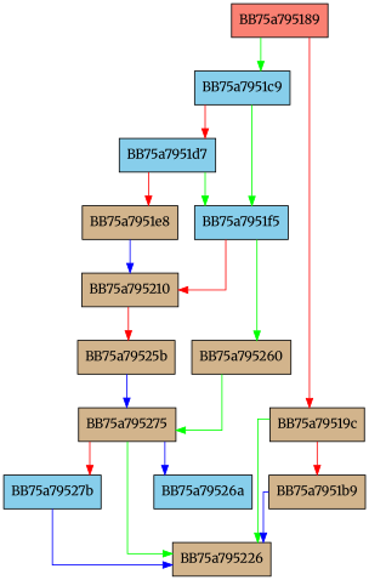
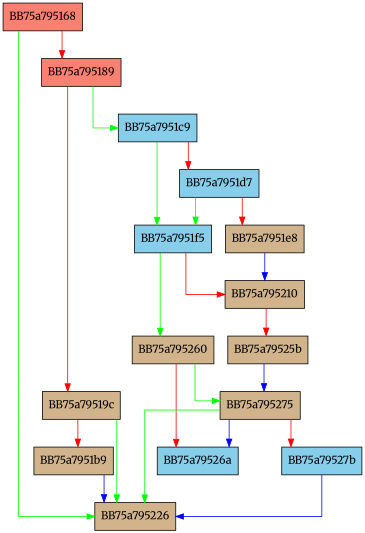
  digraph {
    fontname=Merriweather
    splines=ortho
    node [fillcolor=tan fontname=Merriweather shape=box style=filled]
    edge [color=red fontname=Merriweather]
+   BB75a795168 [fillcolor=salmon]
    n2 [label=BB75a795226]
    BB75a795189 [fillcolor=salmon]
    BB75a7951c9 [fillcolor=skyblue]
    BB75a79519c
    BB75a7951f5 [fillcolor=skyblue]
    BB75a7951d7 [fillcolor=skyblue]
    BB75a7951b9
    BB75a795210
    BB75a795260
    BB75a7951e8
    BB75a79525b
    BB75a795275
    BB75a79526a [fillcolor=skyblue]
    BB75a79527b [fillcolor=skyblue]
+   BB75a795168 -> n2 [color=green]
+   BB75a795168 -> BB75a795189
    BB75a795189 -> BB75a7951c9 [color=green]
    BB75a795189 -> BB75a79519c
    BB75a7951c9 -> BB75a7951f5 [color=green]
    BB75a7951c9 -> BB75a7951d7
    BB75a79519c -> n2 [color=green]
    BB75a79519c -> BB75a7951b9
    BB75a7951f5 -> BB75a795210
    BB75a7951f5 -> BB75a795260 [color=green]
    BB75a7951d7 -> BB75a7951f5 [color=green]
    BB75a7951d7 -> BB75a7951e8
    BB75a7951b9 -> n2 [color=blue]
    BB75a795210 -> BB75a79525b
    BB75a795260 -> BB75a795275 [color=green]
+   BB75a795260 -> BB75a79526a
    BB75a7951e8 -> BB75a795210 [color=blue]
    BB75a79525b -> BB75a795275 [color=blue]
    BB75a795275 -> n2 [color=green]
    BB75a795275 -> BB75a79526a [color=blue]
    BB75a795275 -> BB75a79527b
    BB75a79527b -> n2 [color=blue]
  }
